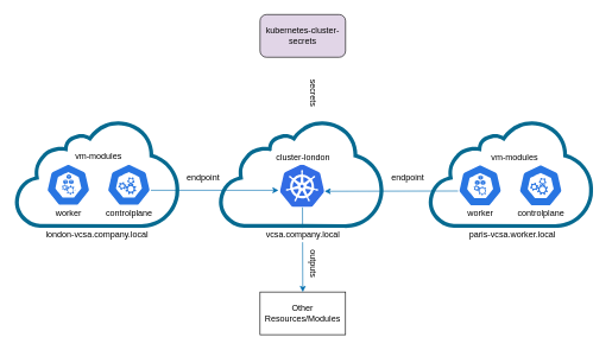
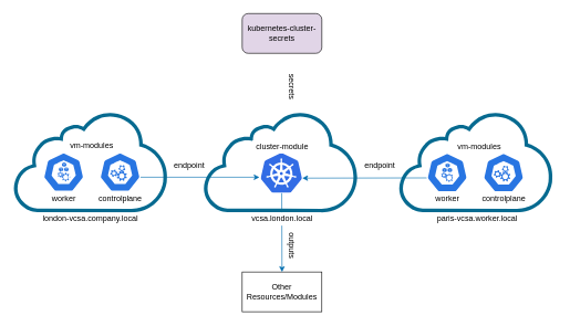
  <mxCell id="0" />
  <mxCell id="1" parent="0" />
  <mxCell id="2" value="kubernetes-cluster-secrets" style="rounded=1;whiteSpace=wrap;html=1;fillColor=#e1d5e7;" parent="1" vertex="1"><mxGeometry x="364" y="20" width="120" height="60" as="geometry" /></mxCell>
  <mxCell id="3" value="secrets" style="text;html=1;align=center;verticalAlign=middle;resizable=0;points=[];autosize=1;strokeColor=none;fillColor=default;rotation=90;rounded=1;" parent="1" vertex="1"><mxGeometry x="414" y="120" width="50" height="20" as="geometry" /></mxCell>
  <mxCell id="4" value="" style="endArrow=classic;html=1;rounded=0;exitX=0.995;exitY=0.63;exitDx=0;exitDy=0;exitPerimeter=0;fillColor=#1ba1e2;strokeColor=#006EAF;" parent="1" source="20" edge="1"><mxGeometry width="50" height="50" relative="1" as="geometry"><mxPoint x="310" y="200" as="sourcePoint" /><mxPoint x="390" y="267" as="targetPoint" /></mxGeometry></mxCell>
  <mxCell id="5" value="endpoint" style="text;html=1;align=center;verticalAlign=middle;resizable=0;points=[];autosize=1;strokeColor=none;fillColor=default;rounded=1;" parent="1" vertex="1"><mxGeometry x="254.39" y="240" width="60" height="20" as="geometry" /></mxCell>
  <mxCell id="6" value="" style="endArrow=classic;html=1;rounded=0;exitX=0.005;exitY=0.63;exitDx=0;exitDy=0;exitPerimeter=0;entryX=0.997;entryY=0.623;entryDx=0;entryDy=0;entryPerimeter=0;fillColor=#1ba1e2;strokeColor=#006EAF;" parent="1" source="11" target="28" edge="1"><mxGeometry width="50" height="50" relative="1" as="geometry"><mxPoint x="510" y="260" as="sourcePoint" /><mxPoint x="460" y="310" as="targetPoint" /></mxGeometry></mxCell>
  <mxCell id="7" value="endpoint" style="text;html=1;align=center;verticalAlign=middle;resizable=0;points=[];autosize=1;strokeColor=none;fillColor=default;rounded=1;" parent="1" vertex="1"><mxGeometry x="540.7" y="240" width="60" height="20" as="geometry" /></mxCell>
  <mxCell id="8" value="" style="group" parent="1" vertex="1" connectable="0"><mxGeometry x="600.7" y="170" width="234.39" height="170" as="geometry" /></mxCell>
  <mxCell id="9" value="" style="sketch=0;pointerEvents=1;shadow=0;dashed=0;html=1;strokeColor=none;aspect=fixed;labelPosition=center;verticalLabelPosition=bottom;verticalAlign=top;align=center;outlineConnect=0;shape=mxgraph.vvd.cloud_computing;fillColor=#066A90;" parent="8" vertex="1"><mxGeometry width="234.39" height="150" as="geometry" /></mxCell>
  <mxCell id="10" value="paris-vcsa.worker.local" style="text;html=1;align=center;verticalAlign=middle;resizable=0;points=[];autosize=1;strokeColor=none;fillColor=default;rounded=1;" parent="8" vertex="1"><mxGeometry x="42.19" y="150" width="150" height="20" as="geometry" /></mxCell>
  <mxCell id="11" value="" style="sketch=0;html=1;dashed=0;whitespace=wrap;fillColor=#2875E2;strokeColor=#ffffff;points=[[0.005,0.63,0],[0.1,0.2,0],[0.9,0.2,0],[0.5,0,0],[0.995,0.63,0],[0.72,0.99,0],[0.5,1,0],[0.28,0.99,0]];shape=mxgraph.kubernetes.icon;prIcon=node" parent="8" vertex="1"><mxGeometry x="41.2" y="60.5" width="61.98" height="59.5" as="geometry" /></mxCell>
  <mxCell id="12" value="" style="sketch=0;html=1;dashed=0;whitespace=wrap;fillColor=#2875E2;strokeColor=#ffffff;points=[[0.005,0.63,0],[0.1,0.2,0],[0.9,0.2,0],[0.5,0,0],[0.995,0.63,0],[0.72,0.99,0],[0.5,1,0],[0.28,0.99,0]];shape=mxgraph.kubernetes.icon;prIcon=master" parent="8" vertex="1"><mxGeometry x="126.2" y="60.5" width="61.98" height="59.5" as="geometry" /></mxCell>
  <mxCell id="13" value="worker" style="text;html=1;align=center;verticalAlign=middle;resizable=0;points=[];autosize=1;strokeColor=none;fillColor=default;rounded=1;" parent="8" vertex="1"><mxGeometry x="47.19" y="120" width="50" height="20" as="geometry" /></mxCell>
  <mxCell id="14" value="controlplane" style="text;html=1;align=center;verticalAlign=middle;resizable=0;points=[];autosize=1;strokeColor=none;fillColor=default;rounded=1;" parent="8" vertex="1"><mxGeometry x="117.19" y="120" width="80" height="20" as="geometry" /></mxCell>
  <mxCell id="15" value="vm-modules" style="text;html=1;align=center;verticalAlign=middle;resizable=0;points=[];autosize=1;strokeColor=none;fillColor=default;rounded=1;" parent="8" vertex="1"><mxGeometry x="80.0" y="41" width="80" height="20" as="geometry" /></mxCell>
  <mxCell id="16" value="" style="group;fillColor=none;" parent="1" vertex="1" connectable="0"><mxGeometry x="20" y="170" width="234.39" height="170" as="geometry" /></mxCell>
  <mxCell id="17" value="" style="sketch=0;pointerEvents=1;shadow=0;dashed=0;html=1;strokeColor=none;aspect=fixed;labelPosition=center;verticalLabelPosition=bottom;verticalAlign=top;align=center;outlineConnect=0;shape=mxgraph.vvd.cloud_computing;fillColor=#066A90;" parent="16" vertex="1"><mxGeometry width="234.39" height="150" as="geometry" /></mxCell>
  <mxCell id="18" value="london-vcsa.company.local" style="text;html=1;align=center;verticalAlign=middle;resizable=0;points=[];autosize=1;strokeColor=none;fillColor=default;rounded=1;" parent="16" vertex="1"><mxGeometry x="35" y="150" width="160" height="20" as="geometry" /></mxCell>
  <mxCell id="19" value="" style="sketch=0;html=1;dashed=0;whitespace=wrap;fillColor=#2875E2;strokeColor=#ffffff;points=[[0.005,0.63,0],[0.1,0.2,0],[0.9,0.2,0],[0.5,0,0],[0.995,0.63,0],[0.72,0.99,0],[0.5,1,0],[0.28,0.99,0]];shape=mxgraph.kubernetes.icon;prIcon=node" parent="16" vertex="1"><mxGeometry x="44.01" y="59.5" width="61.98" height="59.5" as="geometry" /></mxCell>
  <mxCell id="20" value="" style="sketch=0;html=1;dashed=0;whitespace=wrap;fillColor=#2875E2;strokeColor=#ffffff;points=[[0.005,0.63,0],[0.1,0.2,0],[0.9,0.2,0],[0.5,0,0],[0.995,0.63,0],[0.72,0.99,0],[0.5,1,0],[0.28,0.99,0]];shape=mxgraph.kubernetes.icon;prIcon=master" parent="16" vertex="1"><mxGeometry x="129.01" y="59.5" width="61.98" height="59.5" as="geometry" /></mxCell>
  <mxCell id="21" value="worker" style="text;html=1;align=center;verticalAlign=middle;resizable=0;points=[];autosize=1;strokeColor=none;fillColor=default;rounded=1;" parent="16" vertex="1"><mxGeometry x="50" y="119" width="50" height="20" as="geometry" /></mxCell>
  <mxCell id="22" value="controlplane" style="text;html=1;align=center;verticalAlign=middle;resizable=0;points=[];autosize=1;strokeColor=none;fillColor=default;rounded=1;" parent="16" vertex="1"><mxGeometry x="120" y="119.5" width="80" height="20" as="geometry" /></mxCell>
  <mxCell id="23" value="vm-modules" style="text;html=1;align=center;verticalAlign=middle;resizable=0;points=[];autosize=1;strokeColor=none;fillColor=default;rounded=1;" parent="16" vertex="1"><mxGeometry x="77.19" y="40" width="80" height="20" as="geometry" /></mxCell>
  <mxCell id="24" value="Other Resources/Modules" style="whiteSpace=wrap;html=1;rounded=0;" parent="1" vertex="1"><mxGeometry x="364" y="410" width="120" height="60" as="geometry" /></mxCell>
  <mxCell id="25" value="" style="endArrow=classic;html=1;rounded=0;entryX=0.5;entryY=0;entryDx=0;entryDy=0;fillColor=#1ba1e2;strokeColor=#006EAF;" parent="1" source="28" target="24" edge="1"><mxGeometry width="50" height="50" relative="1" as="geometry"><mxPoint x="460" y="290" as="sourcePoint" /><mxPoint x="410" y="340" as="targetPoint" /></mxGeometry></mxCell>
  <mxCell id="26" value="" style="group;rounded=1;" parent="1" vertex="1" connectable="0"><mxGeometry x="306.31" y="170" width="234.39" height="170" as="geometry" /></mxCell>
  <mxCell id="27" value="" style="sketch=0;pointerEvents=1;shadow=0;dashed=0;html=1;strokeColor=none;aspect=fixed;labelPosition=center;verticalLabelPosition=bottom;verticalAlign=top;align=center;outlineConnect=0;shape=mxgraph.vvd.cloud_computing;fillColor=#066A90;" parent="26" vertex="1"><mxGeometry width="234.39" height="150" as="geometry" /></mxCell>
  <mxCell id="28" value="" style="sketch=0;aspect=fixed;html=1;points=[];align=center;image;fontSize=12;image=img/lib/mscae/Kubernetes.svg;" parent="26" vertex="1"><mxGeometry x="85.94" y="61" width="62.5" height="60" as="geometry" /></mxCell>
- <mxCell id="29" value="cluster-london" style="text;html=1;align=center;verticalAlign=middle;resizable=0;points=[];autosize=1;strokeColor=none;fillColor=default;rounded=1;" parent="26" vertex="1"><mxGeometry x="72.19" y="41" width="90" height="20" as="geometry" /></mxCell>
- <mxCell id="30" value="vcsa.company.local" style="text;html=1;align=center;verticalAlign=middle;resizable=0;points=[];autosize=1;strokeColor=none;fillColor=default;" parent="26" vertex="1"><mxGeometry x="57.19" y="150" width="120" height="20" as="geometry" /></mxCell>
+ <mxCell id="29" value="cluster-module" style="text;html=1;align=center;verticalAlign=middle;resizable=0;points=[];autosize=1;strokeColor=none;fillColor=default;rounded=1;" parent="26" vertex="1"><mxGeometry x="72.19" y="41" width="90" height="20" as="geometry" /></mxCell>
+ <mxCell id="30" value="vcsa.london.local" style="text;html=1;align=center;verticalAlign=middle;resizable=0;points=[];autosize=1;strokeColor=none;fillColor=default;" parent="26" vertex="1"><mxGeometry x="57.19" y="150" width="120" height="20" as="geometry" /></mxCell>
  <mxCell id="31" value="outputs" style="text;html=1;align=center;verticalAlign=middle;resizable=0;points=[];autosize=1;strokeColor=none;fillColor=default;rotation=90;rounded=1;" parent="1" vertex="1"><mxGeometry x="414" y="360" width="50" height="20" as="geometry" /></mxCell>
